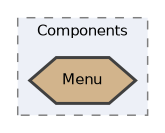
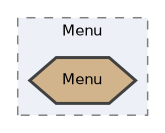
  digraph {
    compound=true
    n1 [color=grey25 fillcolor=tan fontname=Helvetica fontsize=10 height=0.2 label=Menu shape=hexagon style="filled,bold" width=0.4]
    subgraph cluster_1 {
      bgcolor="#edf0f7"
      fontname=Helvetica
      fontsize=10
-     label=Components
+     label=Menu
      pencolor=grey50
      style="filled,dashed"
      n1
    }
  }
